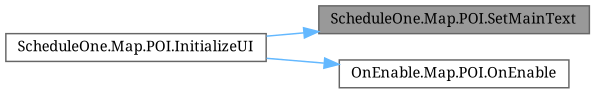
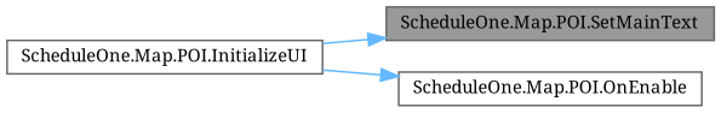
  digraph {
    fontname="Noto Serif"
    rankdir=RL
    node [color=grey40 fillcolor=white fontname="Noto Serif" fontsize=10 shape=box style=filled]
    edge [color=steelblue1 dir=back fontname="Noto Serif" fontsize=10 labelfontname=Helvetica labelfontsize=10 style=solid]
    n1 [color=gray40 fillcolor=grey60 fontcolor=black height=0.2 label="ScheduleOne.Map.POI.SetMainText" width=0.4]
    n2 [height=0.2 label="ScheduleOne.Map.POI.InitializeUI" width=0.4]
-   n3 [height=0.2 label="OnEnable.Map.POI.OnEnable" width=0.4]
+   n3 [height=0.2 label="ScheduleOne.Map.POI.OnEnable" width=0.4]
    n1 -> n2
    n3 -> n2
  }
